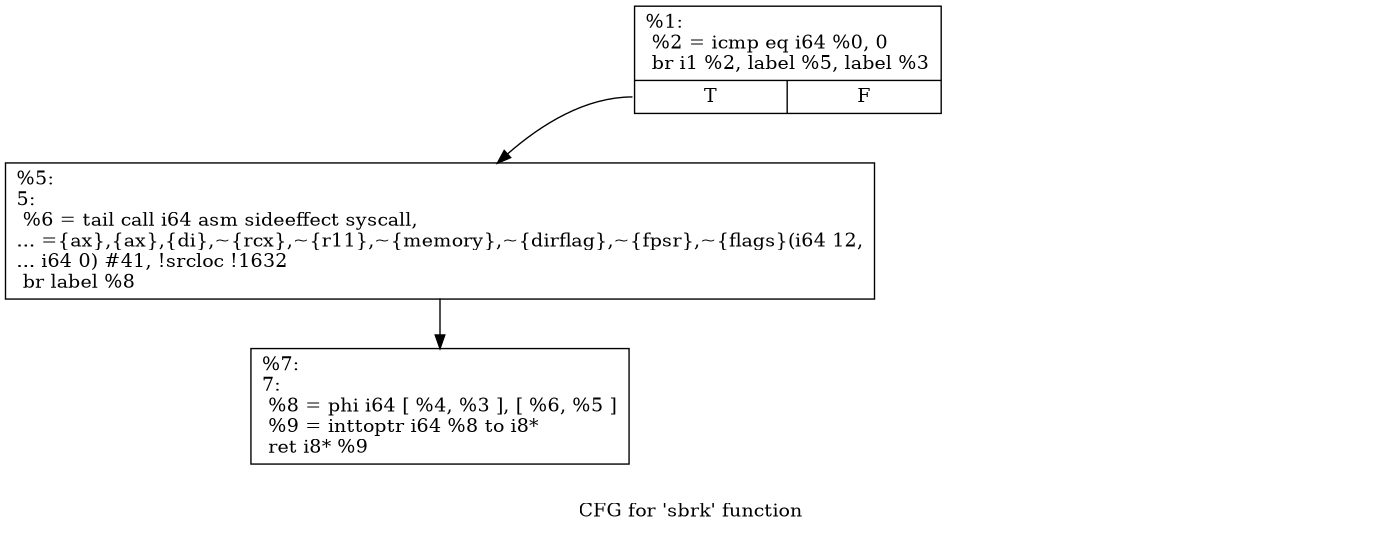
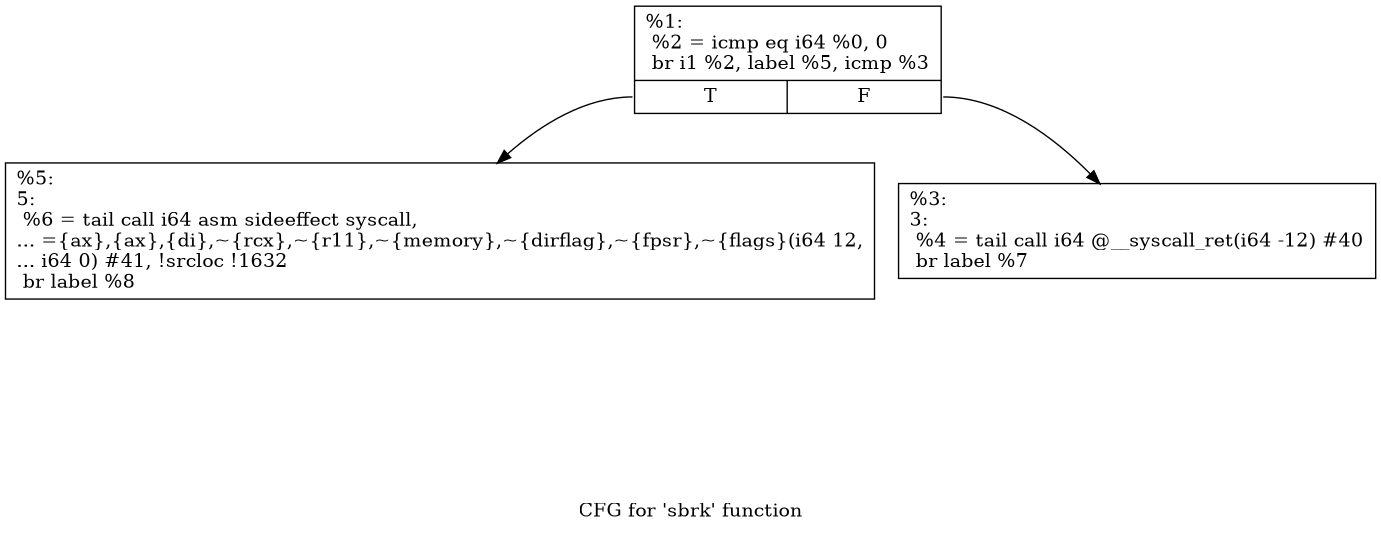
  digraph {
    label="CFG for 'sbrk' function"
    node [shape=record]
-   n1 [label="{%1:\l  %2 = icmp eq i64 %0, 0\l  br i1 %2, label %5, label %3\l|{<s0>T|<s1>F}}"]
+   n1 [label="{%1:\l  %2 = icmp eq i64 %0, 0\l  br i1 %2, label %5, icmp %3\l|{<s0>T|<s1>F}}"]
    n2 [label="{%5:\l5:                                                \l  %6 = tail call i64 asm sideeffect syscall,\l... =\{ax\},\{ax\},\{di\},~\{rcx\},~\{r11\},~\{memory\},~\{dirflag\},~\{fpsr\},~\{flags\}(i64 12,\l... i64 0) #41, !srcloc !1632\l  br label %8\l}"]
-   n4 [label="{%7:\l7:                                                \l  %8 = phi i64 [ %4, %3 ], [ %6, %5 ]\l  %9 = inttoptr i64 %8 to i8*\l  ret i8* %9\l}"]
+   n3 [label="{%3:\l3:                                                \l  %4 = tail call i64 @__syscall_ret(i64 -12) #40\l  br label %7\l}"]
    n1 -> n2 [tailport=s0]
-   n2 -> n4
+   n1 -> n3 [tailport=s1]
  }
